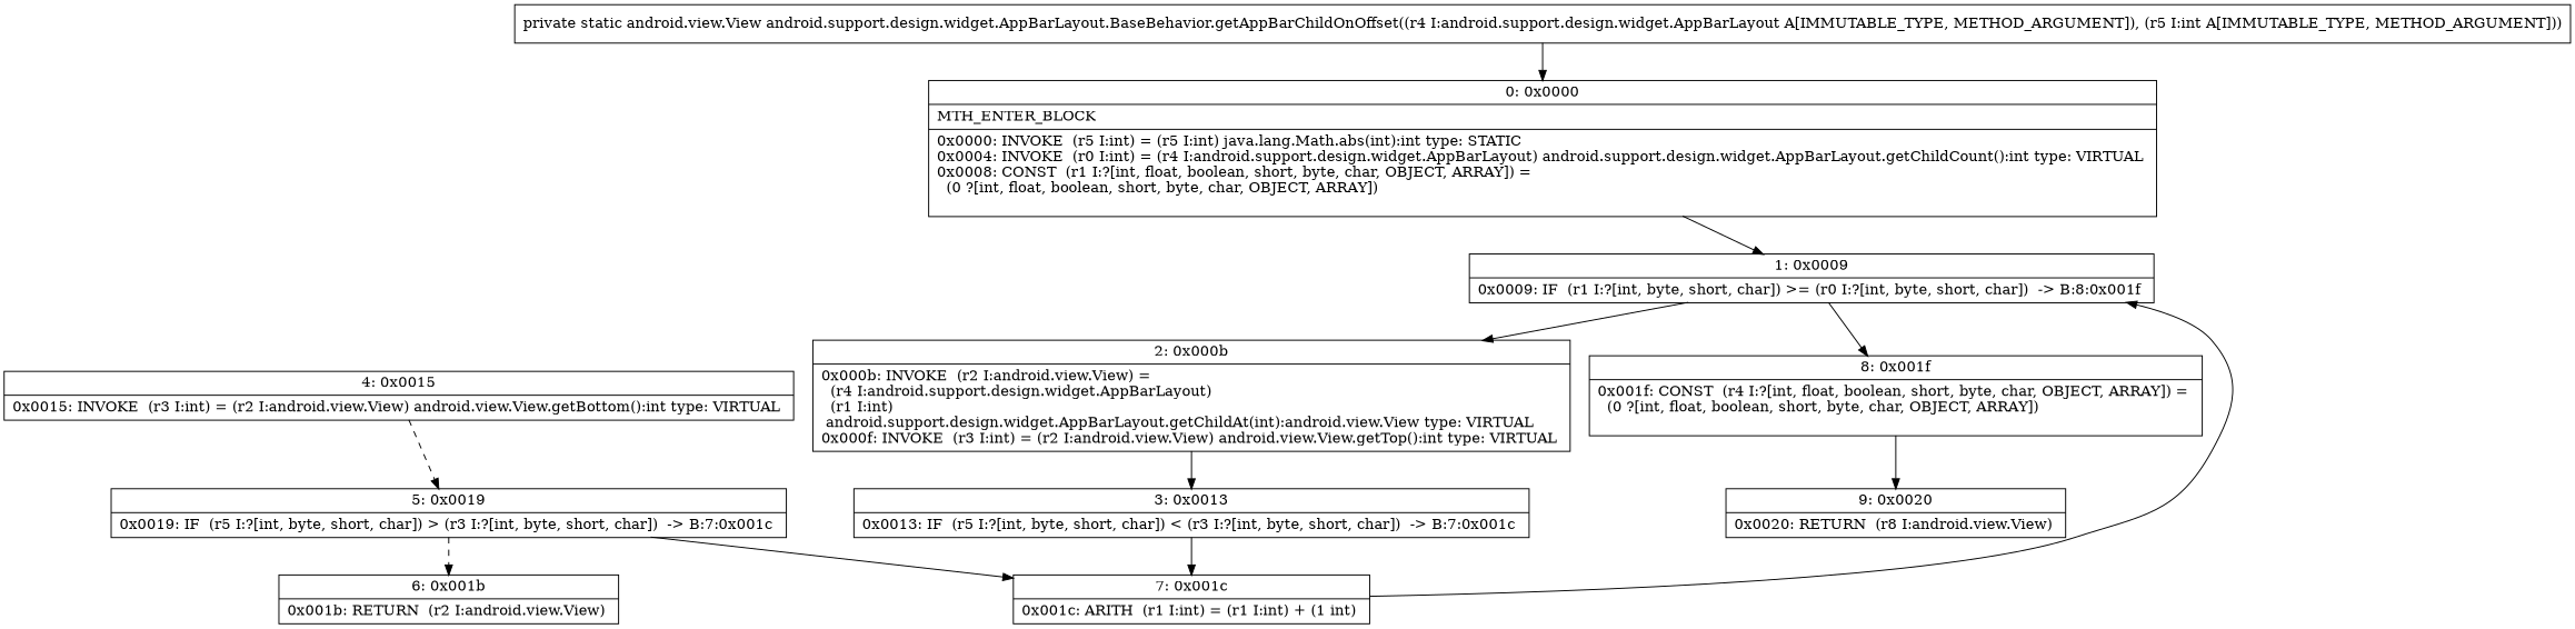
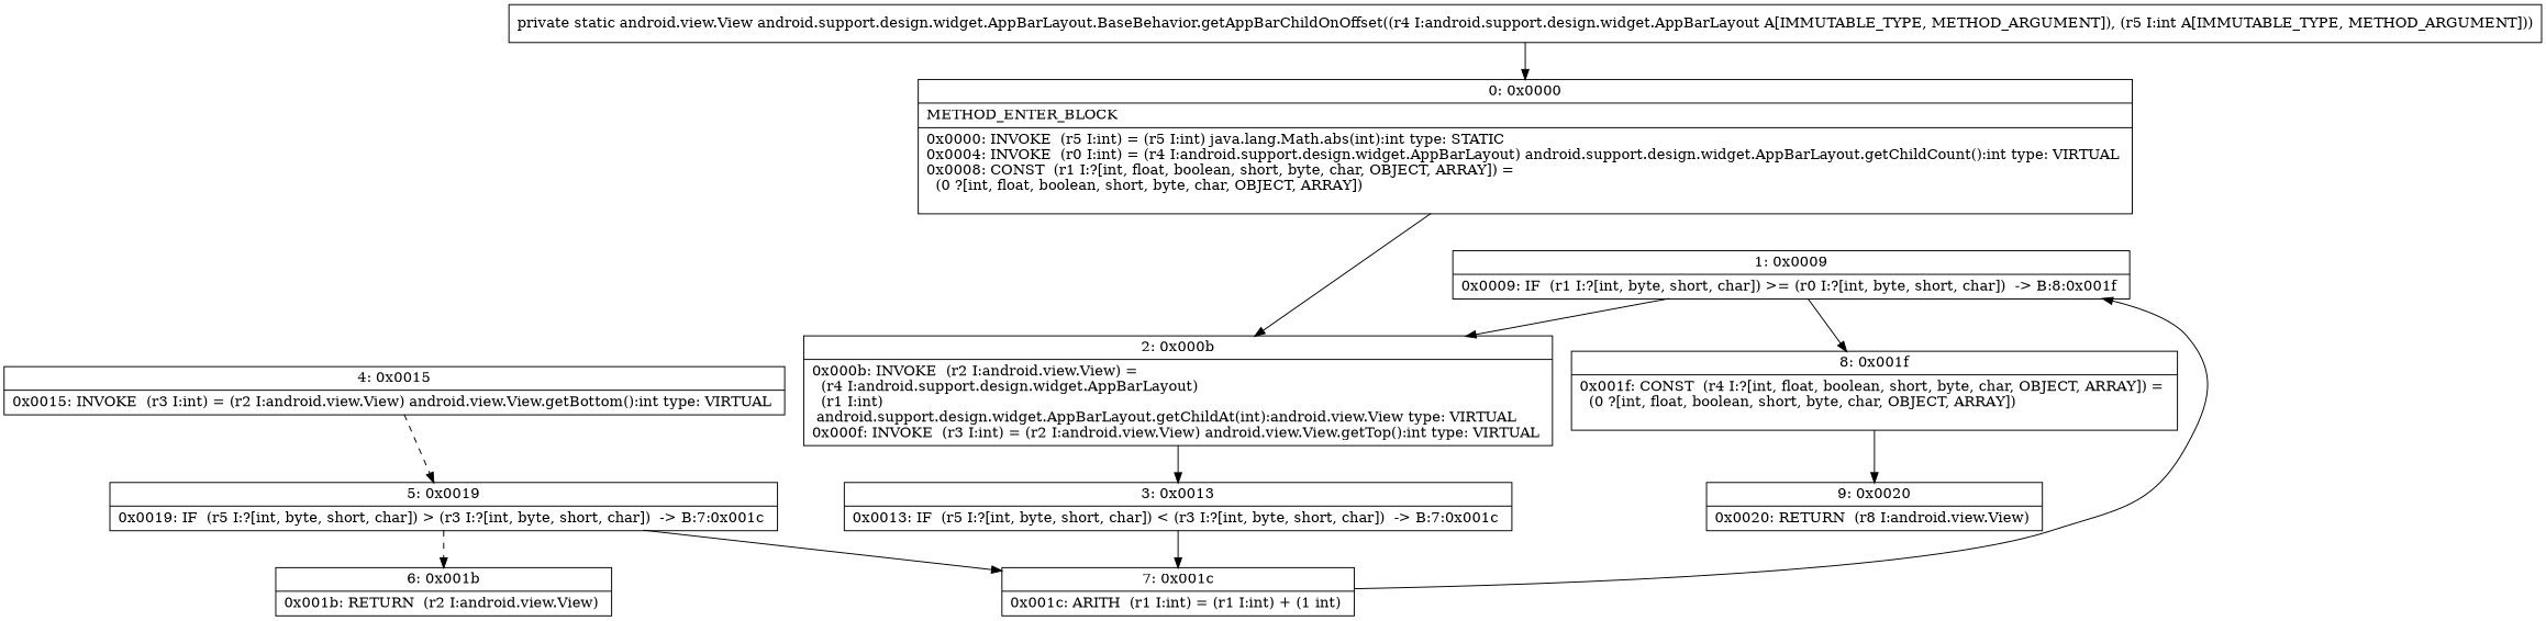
  digraph {
    node [shape=record]
-   n1 [label="{0\:\ 0x0000|MTH_ENTER_BLOCK\l|0x0000: INVOKE  (r5 I:int) = (r5 I:int) java.lang.Math.abs(int):int type: STATIC \l0x0004: INVOKE  (r0 I:int) = (r4 I:android.support.design.widget.AppBarLayout) android.support.design.widget.AppBarLayout.getChildCount():int type: VIRTUAL \l0x0008: CONST  (r1 I:?[int, float, boolean, short, byte, char, OBJECT, ARRAY]) = \l  (0 ?[int, float, boolean, short, byte, char, OBJECT, ARRAY])\l \l}"]
+   n1 [label="{0\:\ 0x0000|METHOD_ENTER_BLOCK\l|0x0000: INVOKE  (r5 I:int) = (r5 I:int) java.lang.Math.abs(int):int type: STATIC \l0x0004: INVOKE  (r0 I:int) = (r4 I:android.support.design.widget.AppBarLayout) android.support.design.widget.AppBarLayout.getChildCount():int type: VIRTUAL \l0x0008: CONST  (r1 I:?[int, float, boolean, short, byte, char, OBJECT, ARRAY]) = \l  (0 ?[int, float, boolean, short, byte, char, OBJECT, ARRAY])\l \l}"]
    n2 [label="{1\:\ 0x0009|0x0009: IF  (r1 I:?[int, byte, short, char]) \>= (r0 I:?[int, byte, short, char])  \-\> B:8:0x001f \l}"]
    n3 [label="{2\:\ 0x000b|0x000b: INVOKE  (r2 I:android.view.View) = \l  (r4 I:android.support.design.widget.AppBarLayout)\l  (r1 I:int)\l android.support.design.widget.AppBarLayout.getChildAt(int):android.view.View type: VIRTUAL \l0x000f: INVOKE  (r3 I:int) = (r2 I:android.view.View) android.view.View.getTop():int type: VIRTUAL \l}"]
    n4 [label="{8\:\ 0x001f|0x001f: CONST  (r4 I:?[int, float, boolean, short, byte, char, OBJECT, ARRAY]) = \l  (0 ?[int, float, boolean, short, byte, char, OBJECT, ARRAY])\l \l}"]
    n5 [label="{3\:\ 0x0013|0x0013: IF  (r5 I:?[int, byte, short, char]) \< (r3 I:?[int, byte, short, char])  \-\> B:7:0x001c \l}"]
    n6 [label="{9\:\ 0x0020|0x0020: RETURN  (r8 I:android.view.View) \l}"]
    n7 [label="{7\:\ 0x001c|0x001c: ARITH  (r1 I:int) = (r1 I:int) + (1 int) \l}"]
    n8 [label="{4\:\ 0x0015|0x0015: INVOKE  (r3 I:int) = (r2 I:android.view.View) android.view.View.getBottom():int type: VIRTUAL \l}"]
    n9 [label="{5\:\ 0x0019|0x0019: IF  (r5 I:?[int, byte, short, char]) \> (r3 I:?[int, byte, short, char])  \-\> B:7:0x001c \l}"]
    n10 [label="{6\:\ 0x001b|0x001b: RETURN  (r2 I:android.view.View) \l}"]
    n11 [label="{private static android.view.View android.support.design.widget.AppBarLayout.BaseBehavior.getAppBarChildOnOffset((r4 I:android.support.design.widget.AppBarLayout A[IMMUTABLE_TYPE, METHOD_ARGUMENT]), (r5 I:int A[IMMUTABLE_TYPE, METHOD_ARGUMENT])) }"]
-   n1 -> n2
+   n1 -> n3
    n2 -> n3 [style=solid]
    n2 -> n4
    n3 -> n5
    n4 -> n6
    n5 -> n7
    n7 -> n2
    n8 -> n9 [style=dashed]
    n9 -> n7
    n9 -> n10 [style=dashed]
    n11 -> n1
  }
